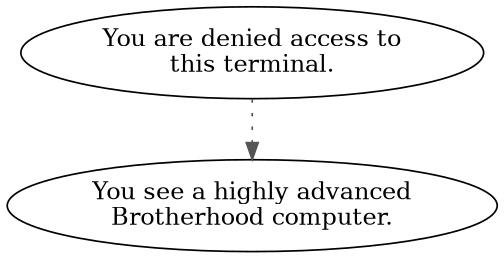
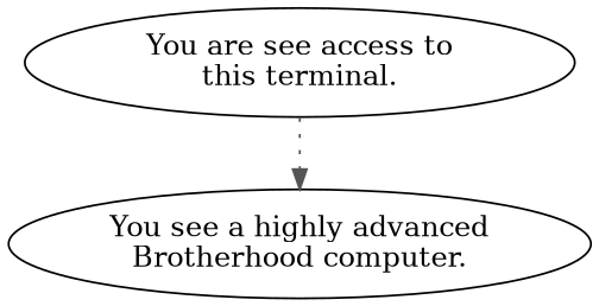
  digraph {
    node [color="#000000" fillcolor="#FFFFFF" style=filled]
-   n1 [label="You are denied access to\nthis terminal."]
+   n1 [label="You are see access to\nthis terminal."]
    n2 [label="You see a highly advanced\nBrotherhood computer."]
    n1 -> n2 [color="#555555" style=dotted]
  }
